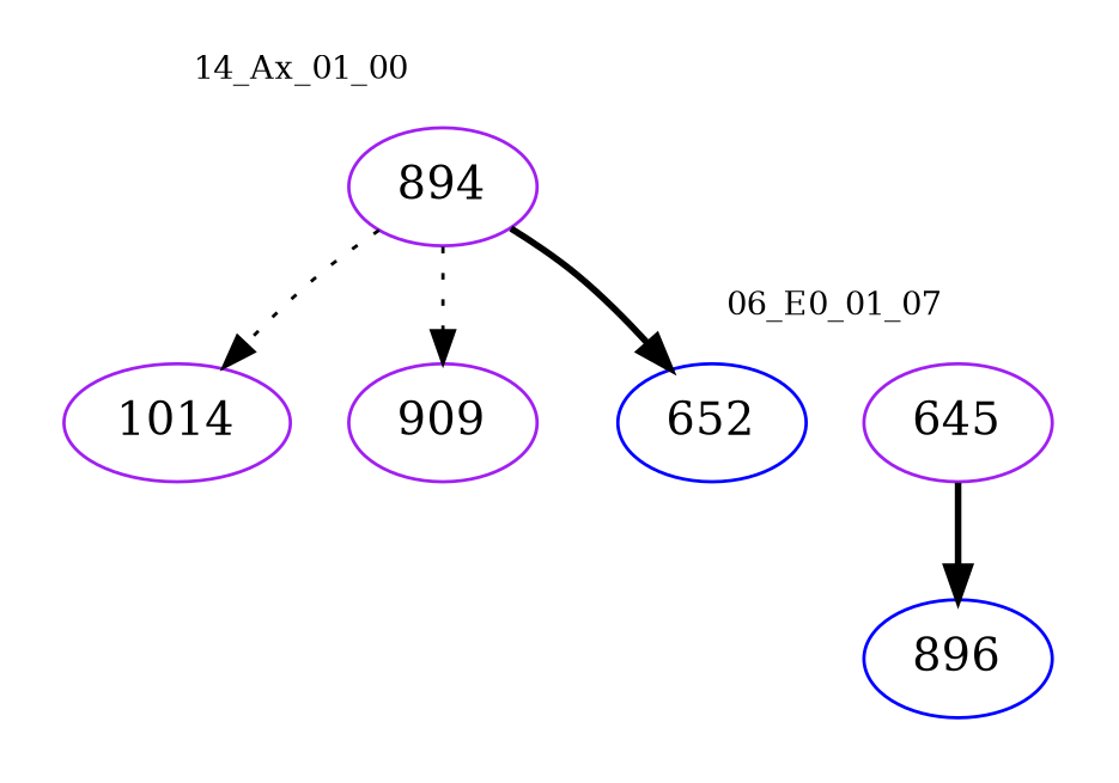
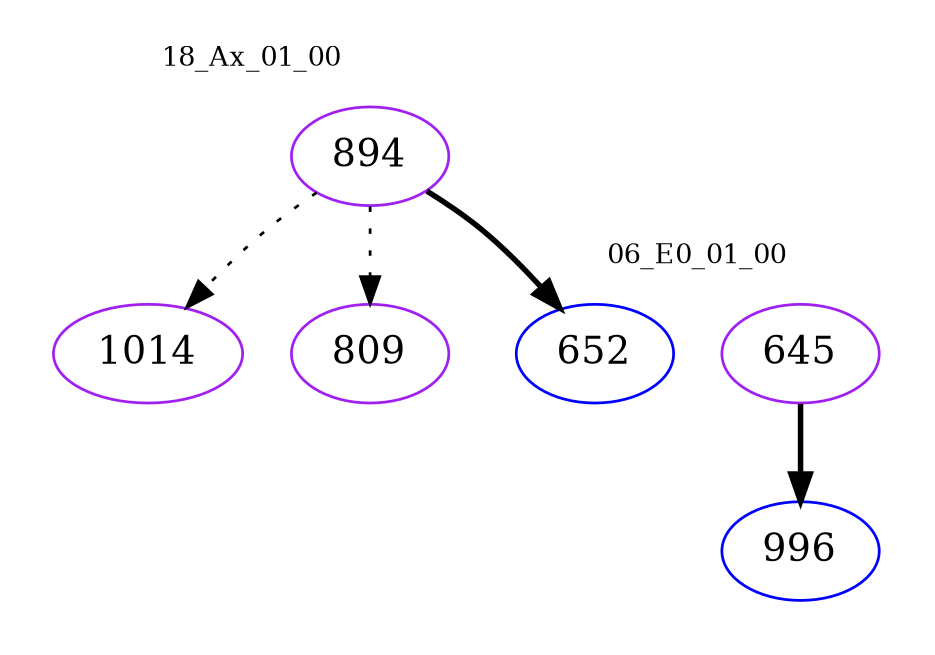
  digraph {
    node [color=purple]
    edge [color=black style=dotted]
    n1 [label=894]
    n2 [label=1014]
-   n3 [label=909]
+   n3 [label=809]
    n4 [label=645]
    n5 [color=blue label=652]
-   n6 [color=blue label=896]
+   n6 [color=blue label=996]
    subgraph cluster_1 {
      color=white
      fontsize=10
-     label="14_Ax_01_00"
+     label="18_Ax_01_00"
      n1
      n2
      n3
    }
    subgraph cluster_2 {
      color=white
      fontsize=10
-     label="06_E0_01_07"
+     label="06_E0_01_00"
      n4
      n5
      n6
    }
    n1 -> n2
    n1 -> n3
    n1 -> n5 [style=bold]
    n4 -> n6 [style=bold]
  }
